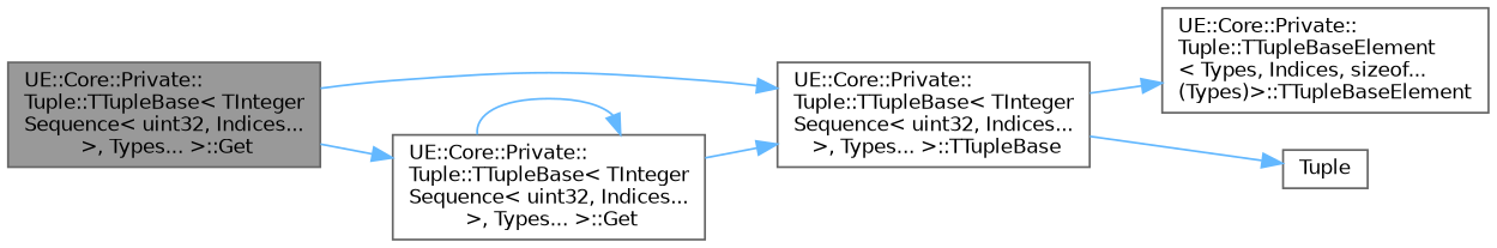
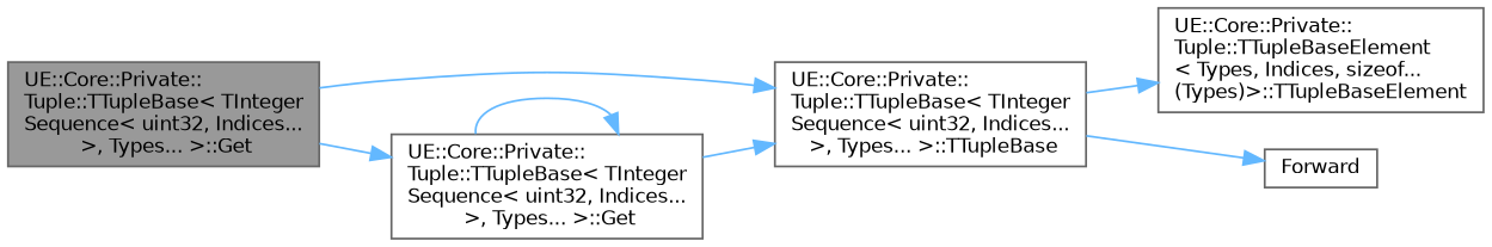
  digraph {
    rankdir=LR
    node [color=grey40 fillcolor=white fontname=Helvetica fontsize=10 shape=box style=filled]
    edge [color=steelblue1 fontname=Helvetica fontsize=10 labelfontname=Helvetica labelfontsize=10 style=solid]
    n1 [color=gray40 fillcolor=grey60 fontcolor=black height=0.2 label="UE::Core::Private::\lTuple::TTupleBase\< TInteger\lSequence\< uint32, Indices...\l \>, Types... \>::Get" width=0.4]
    n2 [height=0.2 label="UE::Core::Private::\lTuple::TTupleBase\< TInteger\lSequence\< uint32, Indices...\l \>, Types... \>::TTupleBase" width=0.4]
    n3 [height=0.2 label="UE::Core::Private::\lTuple::TTupleBase\< TInteger\lSequence\< uint32, Indices...\l \>, Types... \>::Get" width=0.4]
    n4 [height=0.2 label="UE::Core::Private::\lTuple::TTupleBaseElement\l\< Types, Indices, sizeof...\l(Types)\>::TTupleBaseElement" width=0.4]
-   n5 [height=0.2 label=Tuple width=0.4]
+   n5 [height=0.2 label=Forward width=0.4]
    n1 -> n2
    n1 -> n3
    n2 -> n4
    n2 -> n5
    n3 -> n2
    n3 -> n3
  }
